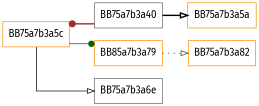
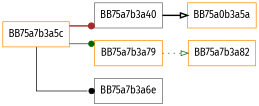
  digraph {
    fontname="Fira Sans"
    rankdir=LR
    splines=ortho
    node [color=darkorange fontname="Fira Sans" shape=box]
    edge [arrowhead=onormal color=darkgreen fontname="Fira Sans" style=solid]
    BB75a7b3a5c
    BB75a7b3a40 [color=gray40]
-   BB75a7b3a5a
-   BB75a7b3a79 [label=BB85a7b3a79]
+   BB75a7b3a5a [label=BB75a0b3a5a]
+   BB75a7b3a79
    BB75a7b3a6e [color=gray40]
    BB75a7b3a82
    BB75a7b3a5c -> BB75a7b3a79 [arrowhead=dot]
-   BB75a7b3a5c -> BB75a7b3a6e [color=black]
-   BB75a7b3a40 -> BB75a7b3a5c [arrowhead=dot color=brown style=bold]
+   BB75a7b3a5c -> BB75a7b3a6e [arrowhead=dot color=black]
+   BB75a7b3a5c -> BB75a7b3a40 [arrowhead=dot color=brown style=bold]
    BB75a7b3a40 -> BB75a7b3a5a [color=black style=bold]
    BB75a7b3a79 -> BB75a7b3a82 [style=dotted]
  }
